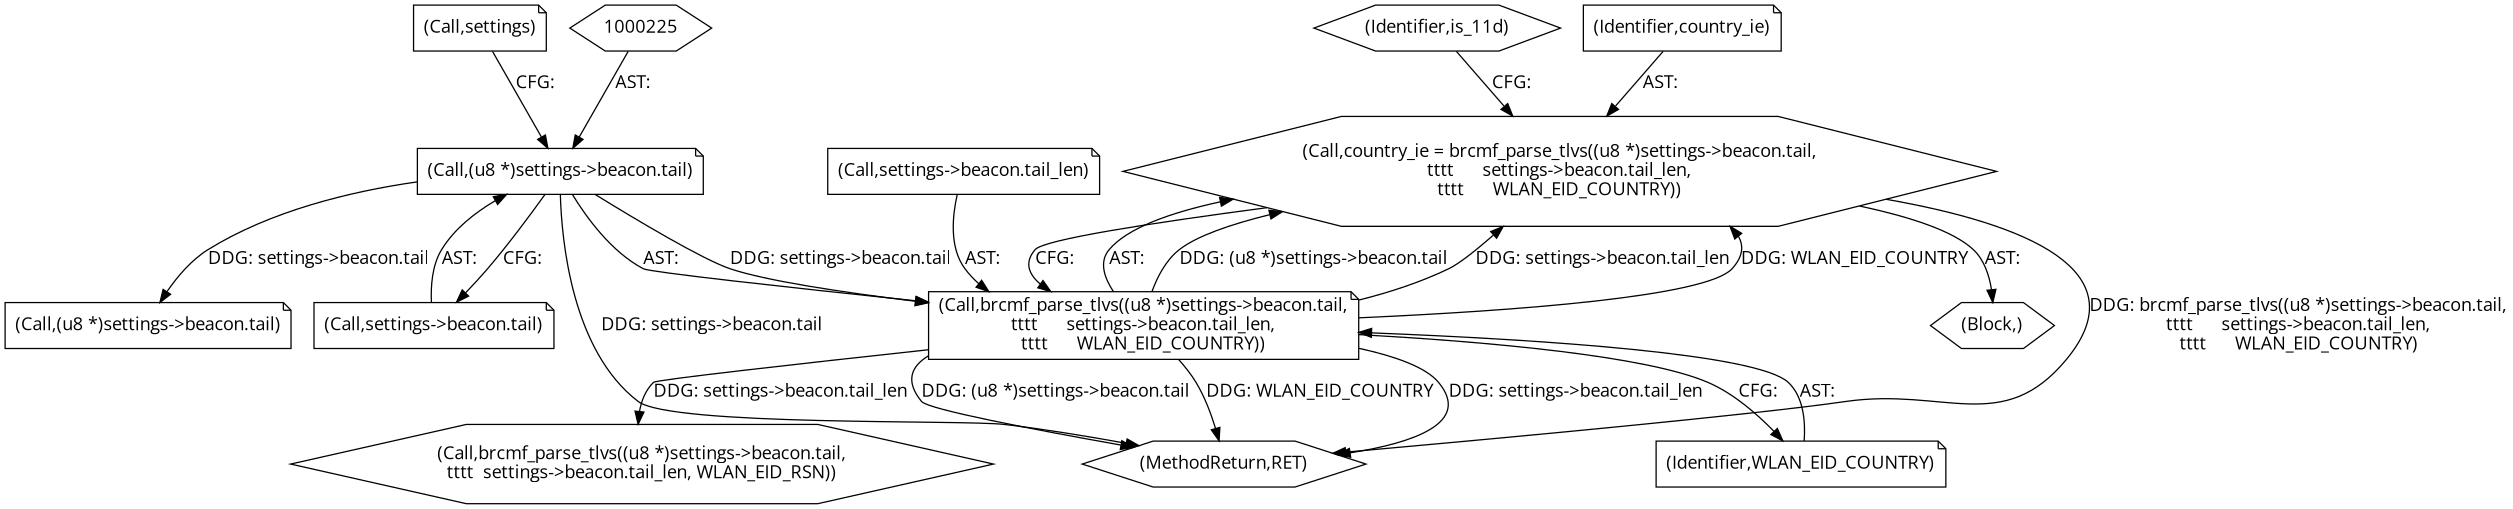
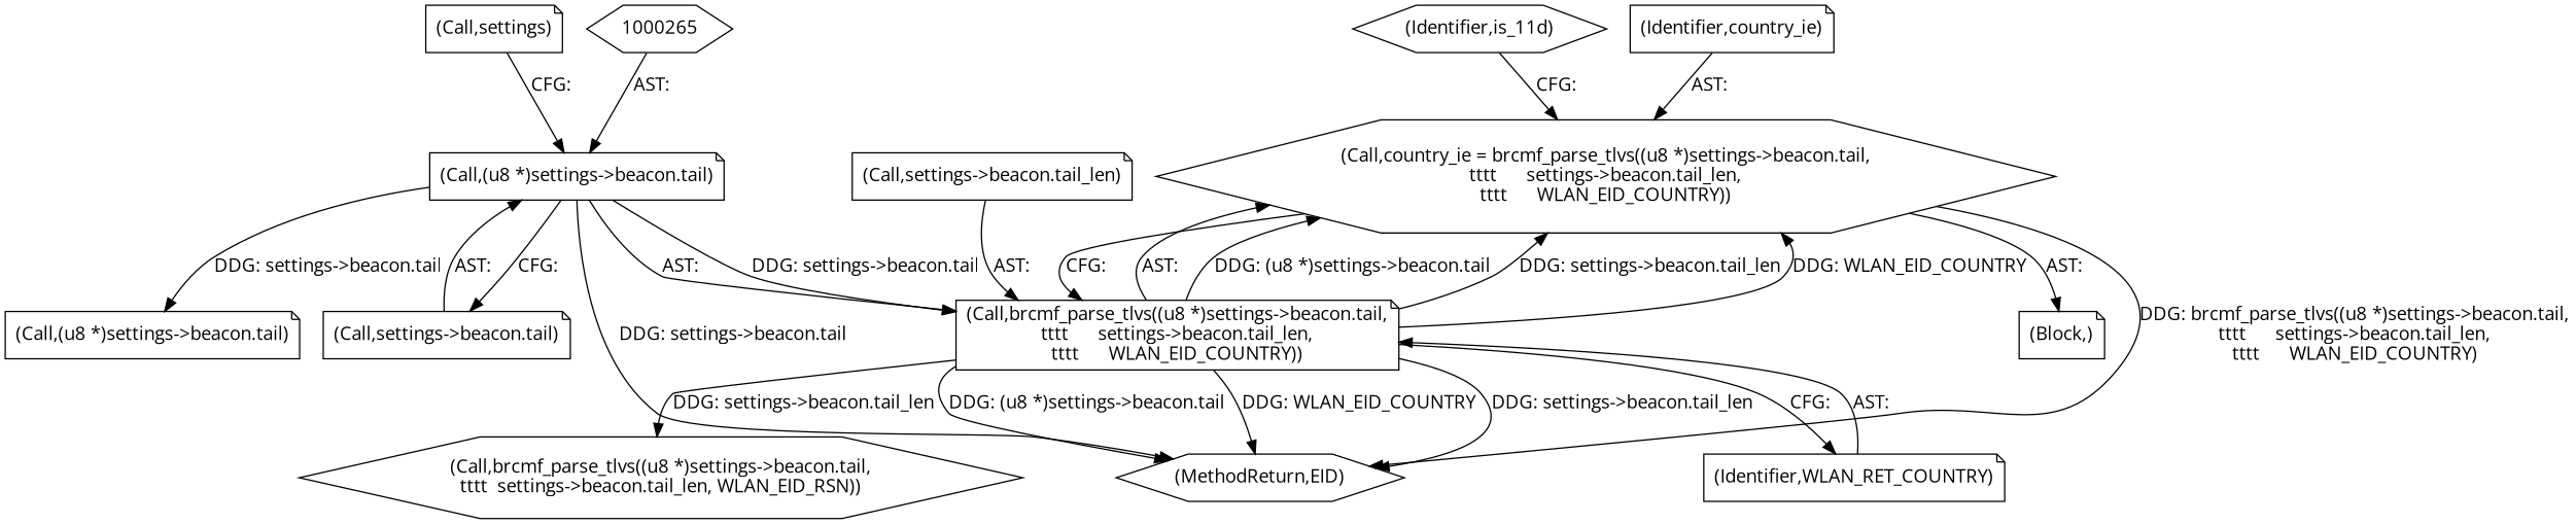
  digraph {
    fontname="Open Sans"
    node [fontname="Open Sans" shape=note]
    edge [fontname="Open Sans"]
    n1 [label="(Call,country_ie = brcmf_parse_tlvs((u8 *)settings->beacon.tail,\n\t\t\t\t      settings->beacon.tail_len,\n\t\t\t\t      WLAN_EID_COUNTRY))" shape=hexagon]
    n2 [label="(Call,brcmf_parse_tlvs((u8 *)settings->beacon.tail,\n\t\t\t\t      settings->beacon.tail_len,\n\t\t\t\t      WLAN_EID_COUNTRY))"]
-   n3 [label="(Block,)" shape=hexagon]
-   n4 [label="(MethodReturn,RET)" shape=hexagon]
-   n5 [label="(Identifier,WLAN_EID_COUNTRY)"]
+   n3 [label="(Block,)"]
+   n4 [label="(MethodReturn,EID)" shape=hexagon]
+   n5 [label="(Identifier,WLAN_RET_COUNTRY)"]
    n6 [label="(Call,brcmf_parse_tlvs((u8 *)settings->beacon.tail,\n\t\t\t\t  settings->beacon.tail_len, WLAN_EID_RSN))" shape=hexagon]
    n7 [label="(Call,(u8 *)settings->beacon.tail)"]
    n8 [label="(Call,settings->beacon.tail)"]
    n9 [label="(Call,(u8 *)settings->beacon.tail)"]
    n10 [label="(Identifier,is_11d)" shape=hexagon]
    n11 [label="(Call,settings)"]
    n12 [label="(Identifier,country_ie)"]
    n13 [label="(Call,settings->beacon.tail_len)"]
-   1000225 [shape=hexagon]
+   1000225 [shape=hexagon label=1000265]
    n1 -> n2 [label="CFG: "]
    n1 -> n3 [label="AST: "]
    n1 -> n4 [label="DDG: brcmf_parse_tlvs((u8 *)settings->beacon.tail,\n\t\t\t\t      settings->beacon.tail_len,\n\t\t\t\t      WLAN_EID_COUNTRY)"]
    n2 -> n1 [label="AST: "]
    n2 -> n1 [label="DDG: (u8 *)settings->beacon.tail"]
    n2 -> n1 [label="DDG: settings->beacon.tail_len"]
    n2 -> n1 [label="DDG: WLAN_EID_COUNTRY"]
    n2 -> n4 [label="DDG: WLAN_EID_COUNTRY"]
    n2 -> n4 [label="DDG: settings->beacon.tail_len"]
    n2 -> n4 [label="DDG: (u8 *)settings->beacon.tail"]
    n2 -> n5 [label="CFG: "]
    n2 -> n6 [label="DDG: settings->beacon.tail_len"]
    n5 -> n2 [label="AST: "]
    n7 -> n2 [label="AST: "]
    n7 -> n2 [label="DDG: settings->beacon.tail"]
    n7 -> n4 [label="DDG: settings->beacon.tail"]
    n7 -> n8 [label="CFG: "]
    n7 -> n9 [label="DDG: settings->beacon.tail"]
    n8 -> n7 [label="AST: "]
    n10 -> n1 [label="CFG: "]
    n11 -> n7 [label="CFG: "]
    n12 -> n1 [label="AST: "]
    n13 -> n2 [label="AST: "]
    1000225 -> n7 [label="AST: "]
  }
